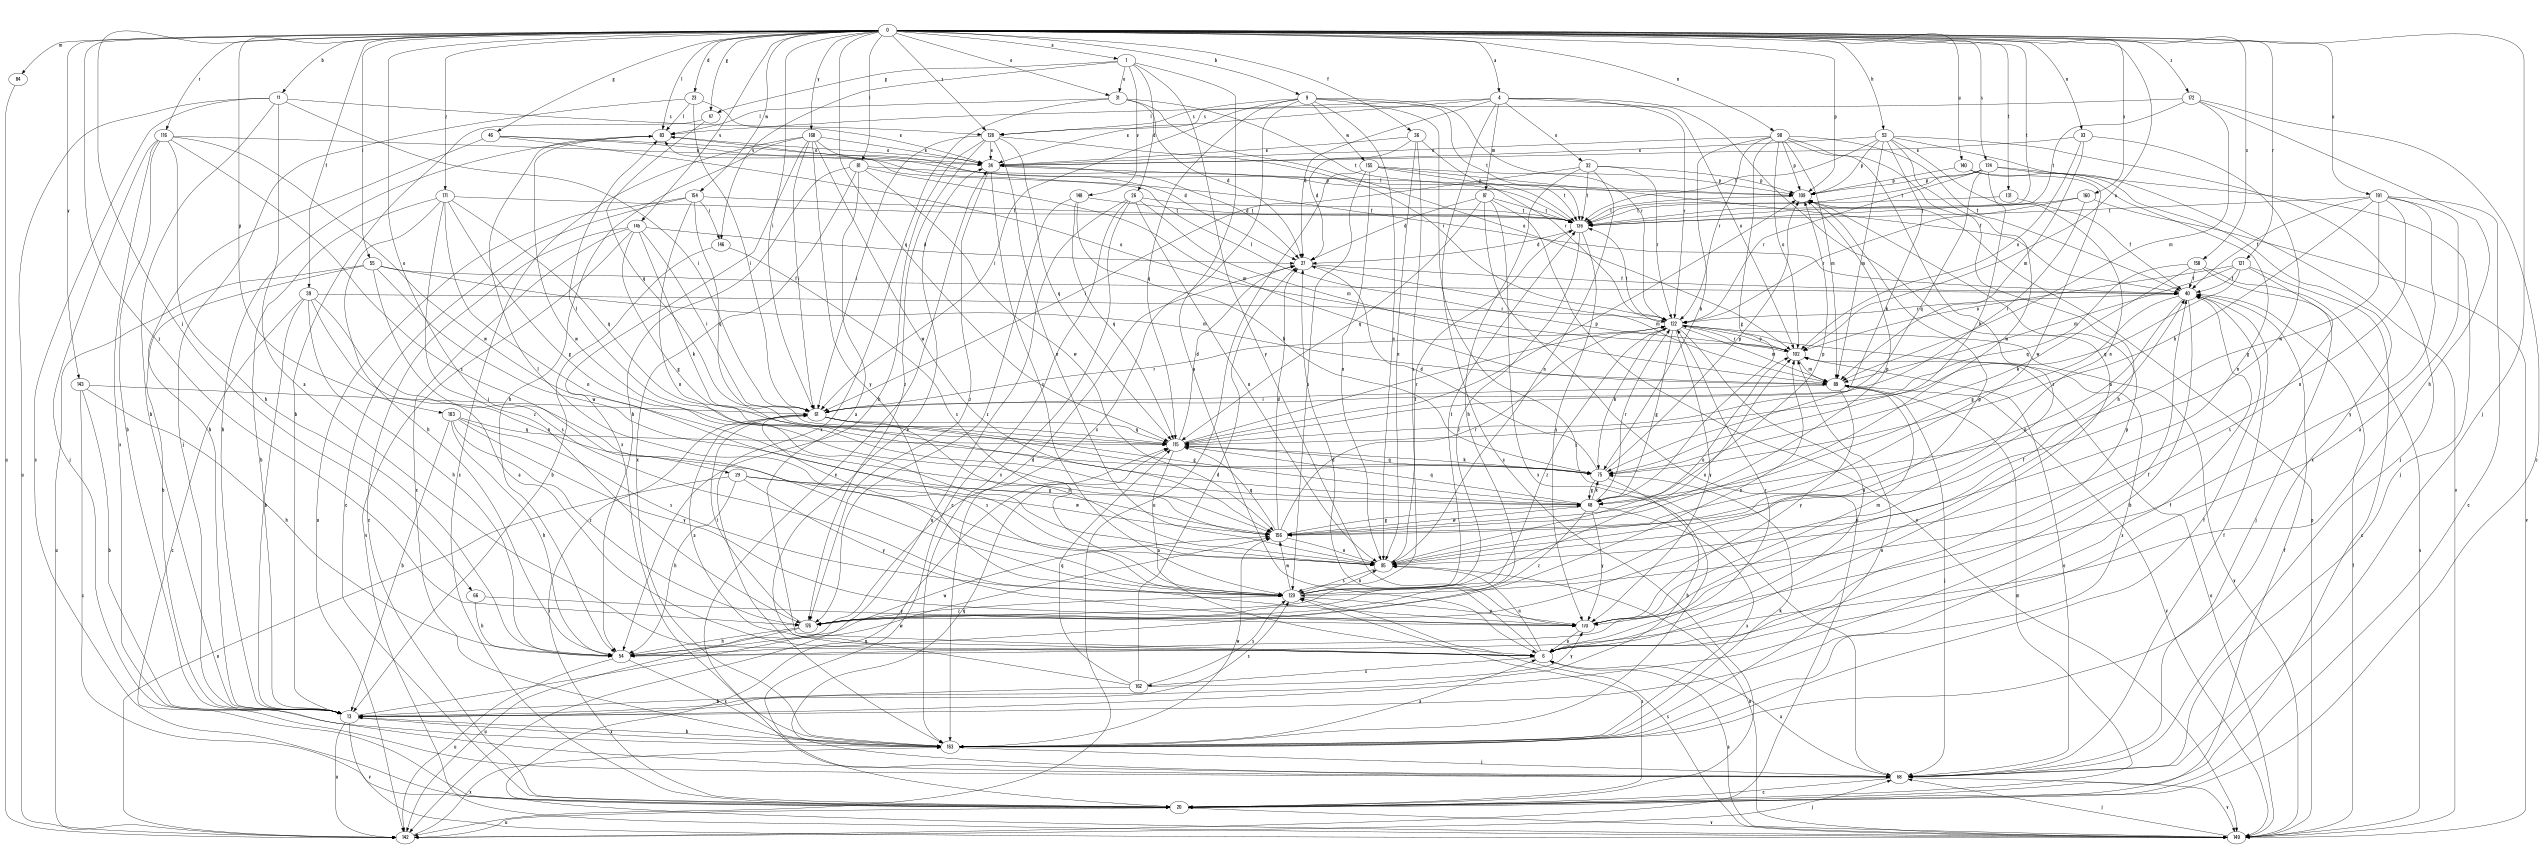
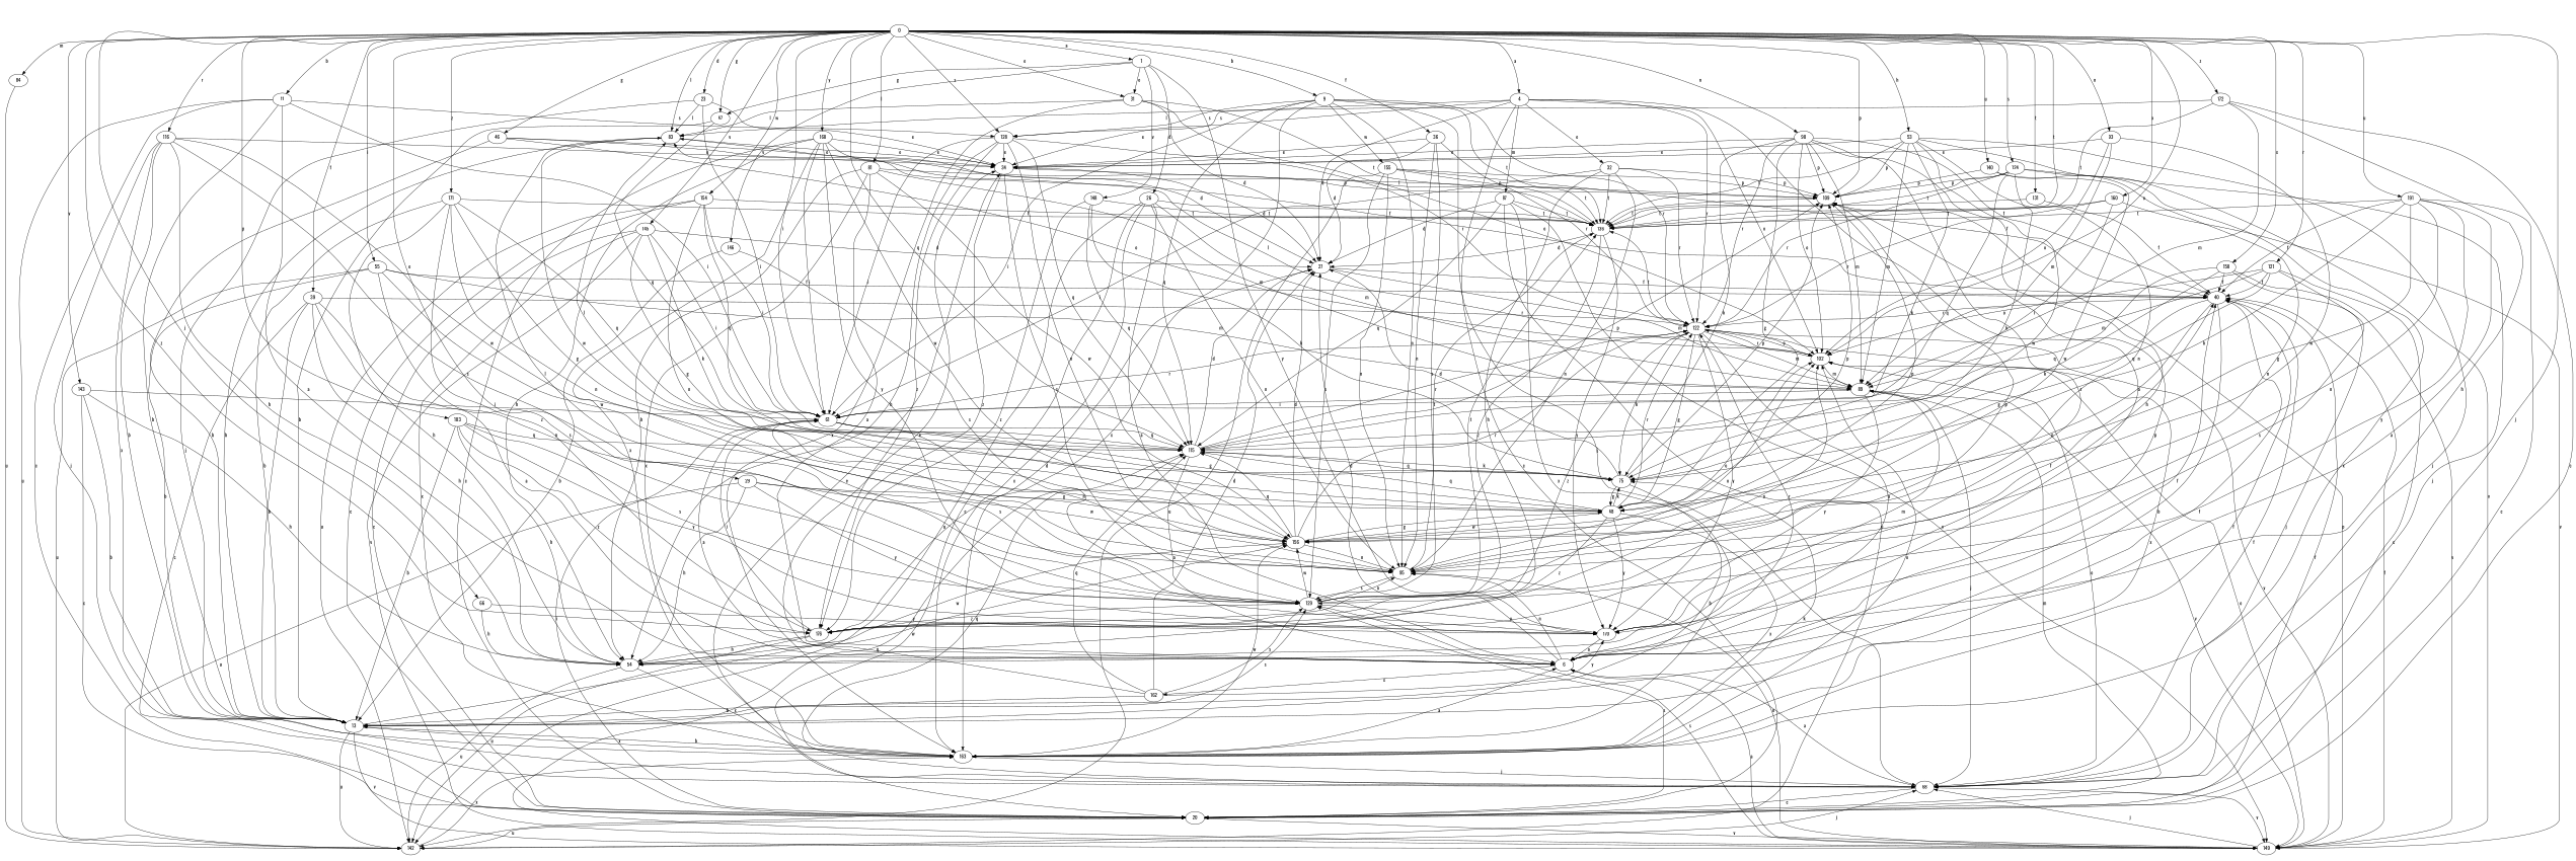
  strict digraph {
    fontname=Oswald
    node [fontname=Oswald]
    edge [fontname=Oswald]
    0
    1
    4
    9
    11
    23
    29
    31
    36
    39
    46
    47
    53
    55
    61
    66
    68
    81
    83
    84
    90
    93
    102
    103
    109
    115
    116
    121
    124
    128
    131
    136
    140
    n34 [label=191]
    143
    145
    154
    158
    160
    168
    171
    172
    176
    26
    146
    148
    170
    6
    20
    27
    32
    34
    87
    122
    95
    155
    163
    13
    142
    156
    48
    54
    129
    40
    149
    89
    75
    162
    0 -> 1 [label=a]
    0 -> 4 [label=a]
    0 -> 9 [label=b]
    0 -> 11 [label=b]
    0 -> 23 [label=d]
    0 -> 29 [label=e]
    0 -> 31 [label=e]
    0 -> 36 [label=f]
    0 -> 39 [label=f]
    0 -> 46 [label=g]
    0 -> 47 [label=g]
    0 -> 53 [label=h]
    0 -> 55 [label=i]
    0 -> 61 [label=i]
    0 -> 66 [label=j]
    0 -> 68 [label=j]
    0 -> 81 [label=l]
    0 -> 83 [label=l]
    0 -> 84 [label=m]
    0 -> 90 [label=n]
    0 -> 93 [label=n]
    0 -> 102 [label=o]
    0 -> 103 [label=p]
    0 -> 109 [label=p]
    0 -> 115 [label=q]
    0 -> 116 [label=r]
    0 -> 121 [label=r]
    0 -> 124 [label=s]
    0 -> 128 [label=s]
    0 -> 131 [label=t]
    0 -> 136 [label=t]
    0 -> 140 [label=u]
    0 -> n34 [label=u]
    0 -> 143 [label=v]
    0 -> 145 [label=v]
    0 -> 154 [label=w]
    0 -> 158 [label=x]
    0 -> 160 [label=x]
    0 -> 168 [label=y]
    0 -> 171 [label=z]
    0 -> 172 [label=z]
    0 -> 176 [label=z]
    1 -> 31 [label=e]
    1 -> 47 [label=g]
    1 -> 26 [label=d]
    1 -> 146 [label=v]
    1 -> 148 [label=v]
    1 -> 170 [label=y]
    4 -> 102 [label=o]
    4 -> 128 [label=s]
    4 -> 6 [label=a]
    4 -> 20 [label=c]
    4 -> 27 [label=d]
    4 -> 32 [label=e]
    4 -> 34 [label=e]
    4 -> 87 [label=m]
    4 -> 122 [label=r]
    9 -> 61 [label=i]
    9 -> 68 [label=j]
    9 -> 115 [label=q]
    9 -> 128 [label=s]
    9 -> 136 [label=t]
    9 -> 122 [label=r]
    9 -> 95 [label=n]
    9 -> 155 [label=w]
    9 -> 163 [label=x]
    11 -> 61 [label=i]
    11 -> 128 [label=s]
    11 -> 6 [label=a]
    11 -> 20 [label=c]
    11 -> 13 [label=b]
    11 -> 142 [label=u]
    23 -> 61 [label=i]
    23 -> 68 [label=j]
    23 -> 83 [label=l]
    23 -> 34 [label=e]
    29 -> 170 [label=y]
    29 -> 142 [label=u]
    29 -> 156 [label=w]
    29 -> 48 [label=g]
    29 -> 54 [label=h]
    31 -> 83 [label=l]
    31 -> 102 [label=o]
    31 -> 136 [label=t]
    31 -> 27 [label=d]
    31 -> 163 [label=x]
    36 -> 27 [label=d]
    36 -> 34 [label=e]
    36 -> 122 [label=r]
    36 -> 95 [label=n]
    36 -> 129 [label=s]
    39 -> 6 [label=a]
    39 -> 20 [label=c]
    39 -> 122 [label=r]
    39 -> 95 [label=n]
    39 -> 13 [label=b]
    39 -> 54 [label=h]
    46 -> 102 [label=o]
    46 -> 34 [label=e]
    46 -> 13 [label=b]
    46 -> 40 [label=f]
    47 -> 115 [label=q]
    47 -> 13 [label=b]
    53 -> 68 [label=j]
    53 -> 109 [label=p]
    53 -> 136 [label=t]
    53 -> 34 [label=e]
    53 -> 95 [label=n]
    53 -> 156 [label=w]
    53 -> 149 [label=v]
    53 -> 89 [label=m]
    53 -> 75 [label=k]
    55 -> 13 [label=b]
    55 -> 142 [label=u]
    55 -> 156 [label=w]
    55 -> 129 [label=s]
    55 -> 40 [label=f]
    55 -> 89 [label=m]
    61 -> 115 [label=q]
    61 -> 6 [label=a]
    61 -> 122 [label=r]
    61 -> 95 [label=n]
    61 -> 48 [label=g]
    61 -> 129 [label=s]
    66 -> 170 [label=y]
    66 -> 54 [label=h]
    68 -> 102 [label=o]
    68 -> 115 [label=q]
    68 -> 6 [label=a]
    68 -> 20 [label=c]
    68 -> 34 [label=e]
    68 -> 40 [label=f]
    68 -> 149 [label=v]
    81 -> 109 [label=p]
    81 -> 6 [label=a]
    81 -> 163 [label=x]
    81 -> 156 [label=w]
    81 -> 54 [label=h]
    81 -> 89 [label=m]
    83 -> 34 [label=e]
    83 -> 13 [label=b]
    83 -> 156 [label=w]
    84 -> 142 [label=u]
    90 -> 102 [label=o]
    90 -> 109 [label=p]
    90 -> 176 [label=z]
    90 -> 34 [label=e]
    90 -> 122 [label=r]
    90 -> 48 [label=g]
    90 -> 54 [label=h]
    90 -> 40 [label=f]
    90 -> 89 [label=m]
    90 -> 75 [label=k]
    93 -> 102 [label=o]
    93 -> 34 [label=e]
    93 -> 156 [label=w]
    93 -> 89 [label=m]
    102 -> 83 [label=l]
    102 -> 122 [label=r]
    102 -> 89 [label=m]
    103 -> 115 [label=q]
    103 -> 176 [label=z]
    103 -> 170 [label=y]
    103 -> 13 [label=b]
    103 -> 54 [label=h]
    103 -> 129 [label=s]
    109 -> 136 [label=t]
    115 -> 109 [label=p]
    115 -> 6 [label=a]
    115 -> 27 [label=d]
    115 -> 122 [label=r]
    115 -> 75 [label=k]
    116 -> 68 [label=j]
    116 -> 34 [label=e]
    116 -> 163 [label=x]
    116 -> 13 [label=b]
    116 -> 156 [label=w]
    116 -> 54 [label=h]
    116 -> 129 [label=s]
    121 -> 102 [label=o]
    121 -> 115 [label=q]
    121 -> 20 [label=c]
    121 -> 129 [label=s]
    121 -> 40 [label=f]
    121 -> 89 [label=m]
    124 -> 68 [label=j]
    124 -> 109 [label=p]
    124 -> 115 [label=q]
    124 -> 136 [label=t]
    124 -> 122 [label=r]
    124 -> 163 [label=x]
    124 -> 75 [label=k]
    128 -> 61 [label=i]
    128 -> 115 [label=q]
    128 -> 176 [label=z]
    128 -> 34 [label=e]
    128 -> 122 [label=r]
    128 -> 95 [label=n]
    128 -> 54 [label=h]
    131 -> 136 [label=t]
    131 -> 40 [label=f]
    136 -> 83 [label=l]
    136 -> 176 [label=z]
    136 -> 170 [label=y]
    136 -> 27 [label=d]
    140 -> 109 [label=p]
    140 -> 95 [label=n]
    140 -> 156 [label=w]
    n34 -> 136 [label=t]
    n34 -> 170 [label=y]
    n34 -> 6 [label=a]
    n34 -> 20 [label=c]
    n34 -> 95 [label=n]
    n34 -> 48 [label=g]
    n34 -> 40 [label=f]
    n34 -> 75 [label=k]
    143 -> 61 [label=i]
    143 -> 20 [label=c]
    143 -> 13 [label=b]
    143 -> 54 [label=h]
    145 -> 61 [label=i]
    145 -> 20 [label=c]
    145 -> 27 [label=d]
    145 -> 163 [label=x]
    145 -> 48 [label=g]
    145 -> 149 [label=v]
    145 -> 75 [label=k]
-   154 -> 146 [label=i]
+   154 -> 61 [label=i]
    154 -> 115 [label=q]
    154 -> 136 [label=t]
    154 -> 20 [label=c]
    154 -> 95 [label=n]
    154 -> 142 [label=u]
    158 -> 68 [label=j]
    158 -> 115 [label=q]
    158 -> 40 [label=f]
    158 -> 149 [label=v]
    158 -> 75 [label=k]
    160 -> 61 [label=i]
    160 -> 136 [label=t]
    160 -> 122 [label=r]
    160 -> 149 [label=v]
    168 -> 61 [label=i]
    168 -> 170 [label=y]
    168 -> 20 [label=c]
    168 -> 27 [label=d]
    168 -> 34 [label=e]
    168 -> 163 [label=x]
    168 -> 156 [label=w]
    168 -> 54 [label=h]
    171 -> 115 [label=q]
    171 -> 136 [label=t]
    171 -> 176 [label=z]
    171 -> 95 [label=n]
    171 -> 13 [label=b]
    171 -> 48 [label=g]
    171 -> 54 [label=h]
    172 -> 83 [label=l]
    172 -> 136 [label=t]
    172 -> 20 [label=c]
    172 -> 54 [label=h]
    172 -> 89 [label=m]
    176 -> 61 [label=i]
    176 -> 102 [label=o]
    176 -> 142 [label=u]
    176 -> 54 [label=h]
    26 -> 136 [label=t]
-   1 -> 6 [label=a]
+   26 -> 6 [label=a]
    26 -> 20 [label=c]
    26 -> 95 [label=n]
    26 -> 163 [label=x]
    26 -> 142 [label=u]
    26 -> 89 [label=m]
    146 -> 13 [label=b]
    146 -> 129 [label=s]
    148 -> 115 [label=q]
    148 -> 136 [label=t]
    148 -> 176 [label=z]
    148 -> 75 [label=k]
    170 -> 6 [label=a]
    170 -> 40 [label=f]
    170 -> 89 [label=m]
    6 -> 109 [label=p]
    6 -> 27 [label=d]
    6 -> 122 [label=r]
    6 -> 95 [label=n]
    6 -> 40 [label=f]
    6 -> 162 [label=x]
    20 -> 61 [label=i]
    20 -> 142 [label=u]
    20 -> 129 [label=s]
    20 -> 40 [label=f]
    20 -> 149 [label=v]
    20 -> 89 [label=m]
    27 -> 40 [label=f]
    27 -> 89 [label=m]
    32 -> 61 [label=i]
    32 -> 109 [label=p]
    32 -> 136 [label=t]
    32 -> 122 [label=r]
    32 -> 95 [label=n]
    32 -> 54 [label=h]
    34 -> 109 [label=p]
    34 -> 176 [label=z]
    34 -> 27 [label=d]
    34 -> 129 [label=s]
    87 -> 115 [label=q]
    87 -> 136 [label=t]
    87 -> 27 [label=d]
    87 -> 163 [label=x]
    87 -> 142 [label=u]
    87 -> 149 [label=v]
    122 -> 102 [label=o]
    122 -> 136 [label=t]
    122 -> 176 [label=z]
    122 -> 170 [label=y]
    122 -> 6 [label=a]
    122 -> 163 [label=x]
    122 -> 48 [label=g]
    122 -> 149 [label=v]
    122 -> 89 [label=m]
    122 -> 75 [label=k]
    95 -> 102 [label=o]
    95 -> 136 [label=t]
    95 -> 129 [label=s]
    155 -> 109 [label=p]
    155 -> 136 [label=t]
    155 -> 95 [label=n]
    155 -> 142 [label=u]
    155 -> 129 [label=s]
    155 -> 40 [label=f]
    163 -> 68 [label=j]
    163 -> 102 [label=o]
    163 -> 6 [label=a]
    163 -> 13 [label=b]
    163 -> 156 [label=w]
    163 -> 40 [label=f]
    163 -> 75 [label=k]
    13 -> 163 [label=x]
    13 -> 142 [label=u]
    13 -> 156 [label=w]
    13 -> 129 [label=s]
    13 -> 40 [label=f]
    13 -> 149 [label=v]
    142 -> 68 [label=j]
    142 -> 163 [label=x]
    156 -> 109 [label=p]
    156 -> 115 [label=q]
    156 -> 27 [label=d]
    156 -> 122 [label=r]
    156 -> 95 [label=n]
    156 -> 48 [label=g]
    48 -> 109 [label=p]
    48 -> 115 [label=q]
    48 -> 176 [label=z]
    48 -> 170 [label=y]
    48 -> 122 [label=r]
    48 -> 163 [label=x]
    48 -> 156 [label=w]
    48 -> 75 [label=k]
    54 -> 27 [label=d]
    54 -> 163 [label=x]
    54 -> 142 [label=u]
    54 -> 156 [label=w]
    129 -> 83 [label=l]
    129 -> 102 [label=o]
    129 -> 109 [label=p]
    129 -> 136 [label=t]
    129 -> 176 [label=z]
    129 -> 170 [label=y]
    129 -> 95 [label=n]
    129 -> 156 [label=w]
    40 -> 122 [label=r]
    40 -> 95 [label=n]
    40 -> 13 [label=b]
    40 -> 48 [label=g]
    149 -> 68 [label=j]
    149 -> 102 [label=o]
    149 -> 109 [label=p]
    149 -> 115 [label=q]
    149 -> 6 [label=a]
    149 -> 95 [label=n]
    149 -> 129 [label=s]
    149 -> 40 [label=f]
    89 -> 61 [label=i]
    89 -> 68 [label=j]
    89 -> 170 [label=y]
    89 -> 149 [label=v]
    75 -> 83 [label=l]
    75 -> 109 [label=p]
    75 -> 115 [label=q]
    75 -> 27 [label=d]
    75 -> 13 [label=b]
    75 -> 48 [label=g]
    162 -> 115 [label=q]
    162 -> 170 [label=y]
    162 -> 27 [label=d]
    162 -> 34 [label=e]
    162 -> 13 [label=b]
    162 -> 129 [label=s]
  }
